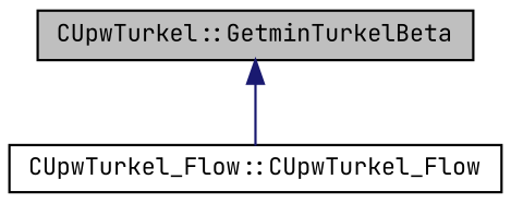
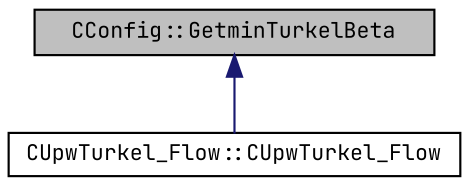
  digraph {
    rankdir=TB
    fontname="JetBrains Mono"
    node [color=black fontname="JetBrains Mono" fontsize=10 shape=record style=filled]
-   n1 [fillcolor=grey75 fontcolor=black height=0.2 label="CUpwTurkel::GetminTurkelBeta" width=0.4]
+   n1 [fillcolor=grey75 fontcolor=black height=0.2 label="CConfig::GetminTurkelBeta" width=0.4]
    n2 [fillcolor=white height=0.2 label="CUpwTurkel_Flow::CUpwTurkel_Flow" width=0.4]
    n1 -> n2 [color=midnightblue dir=back fontname="JetBrains Mono" fontsize=10 labelfontname=Helvetica labelfontsize=10 style=solid]
  }
